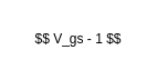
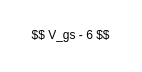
  <mxCell id="0" />
  <mxCell id="1" parent="0" />
- <mxCell id="2" value="$$ V_gs - 1 $$" style="text;html=1;align=center;verticalAlign=middle;resizable=0;points=[];autosize=1;strokeColor=none;fillColor=none;" vertex="1" parent="1"><mxGeometry x="20" y="20" width="100" height="30" as="geometry" /></mxCell>
+ <mxCell id="2" value="$$ V_gs - 6 $$" style="text;html=1;align=center;verticalAlign=middle;resizable=0;points=[];autosize=1;strokeColor=none;fillColor=none;" vertex="1" parent="1"><mxGeometry x="20" y="20" width="100" height="30" as="geometry" /></mxCell>
